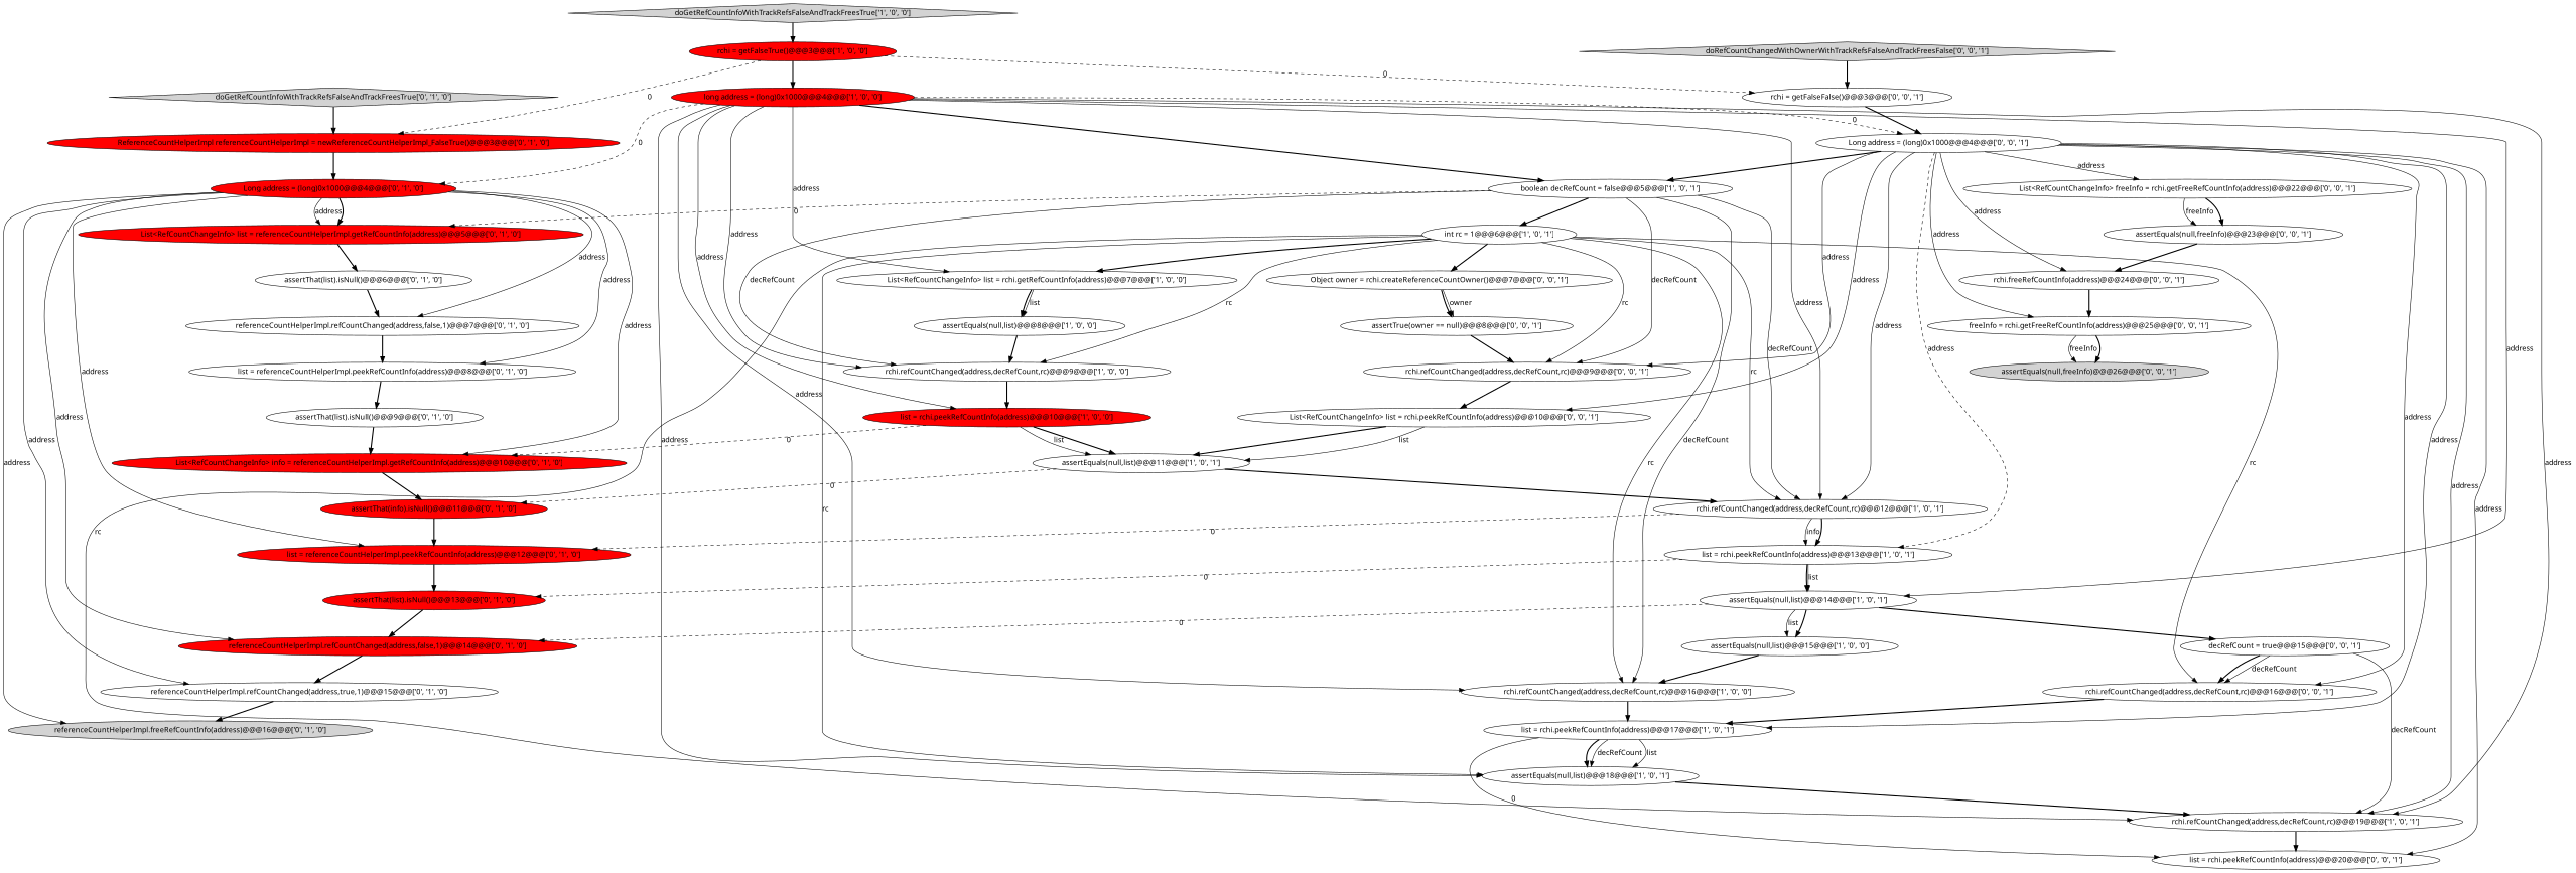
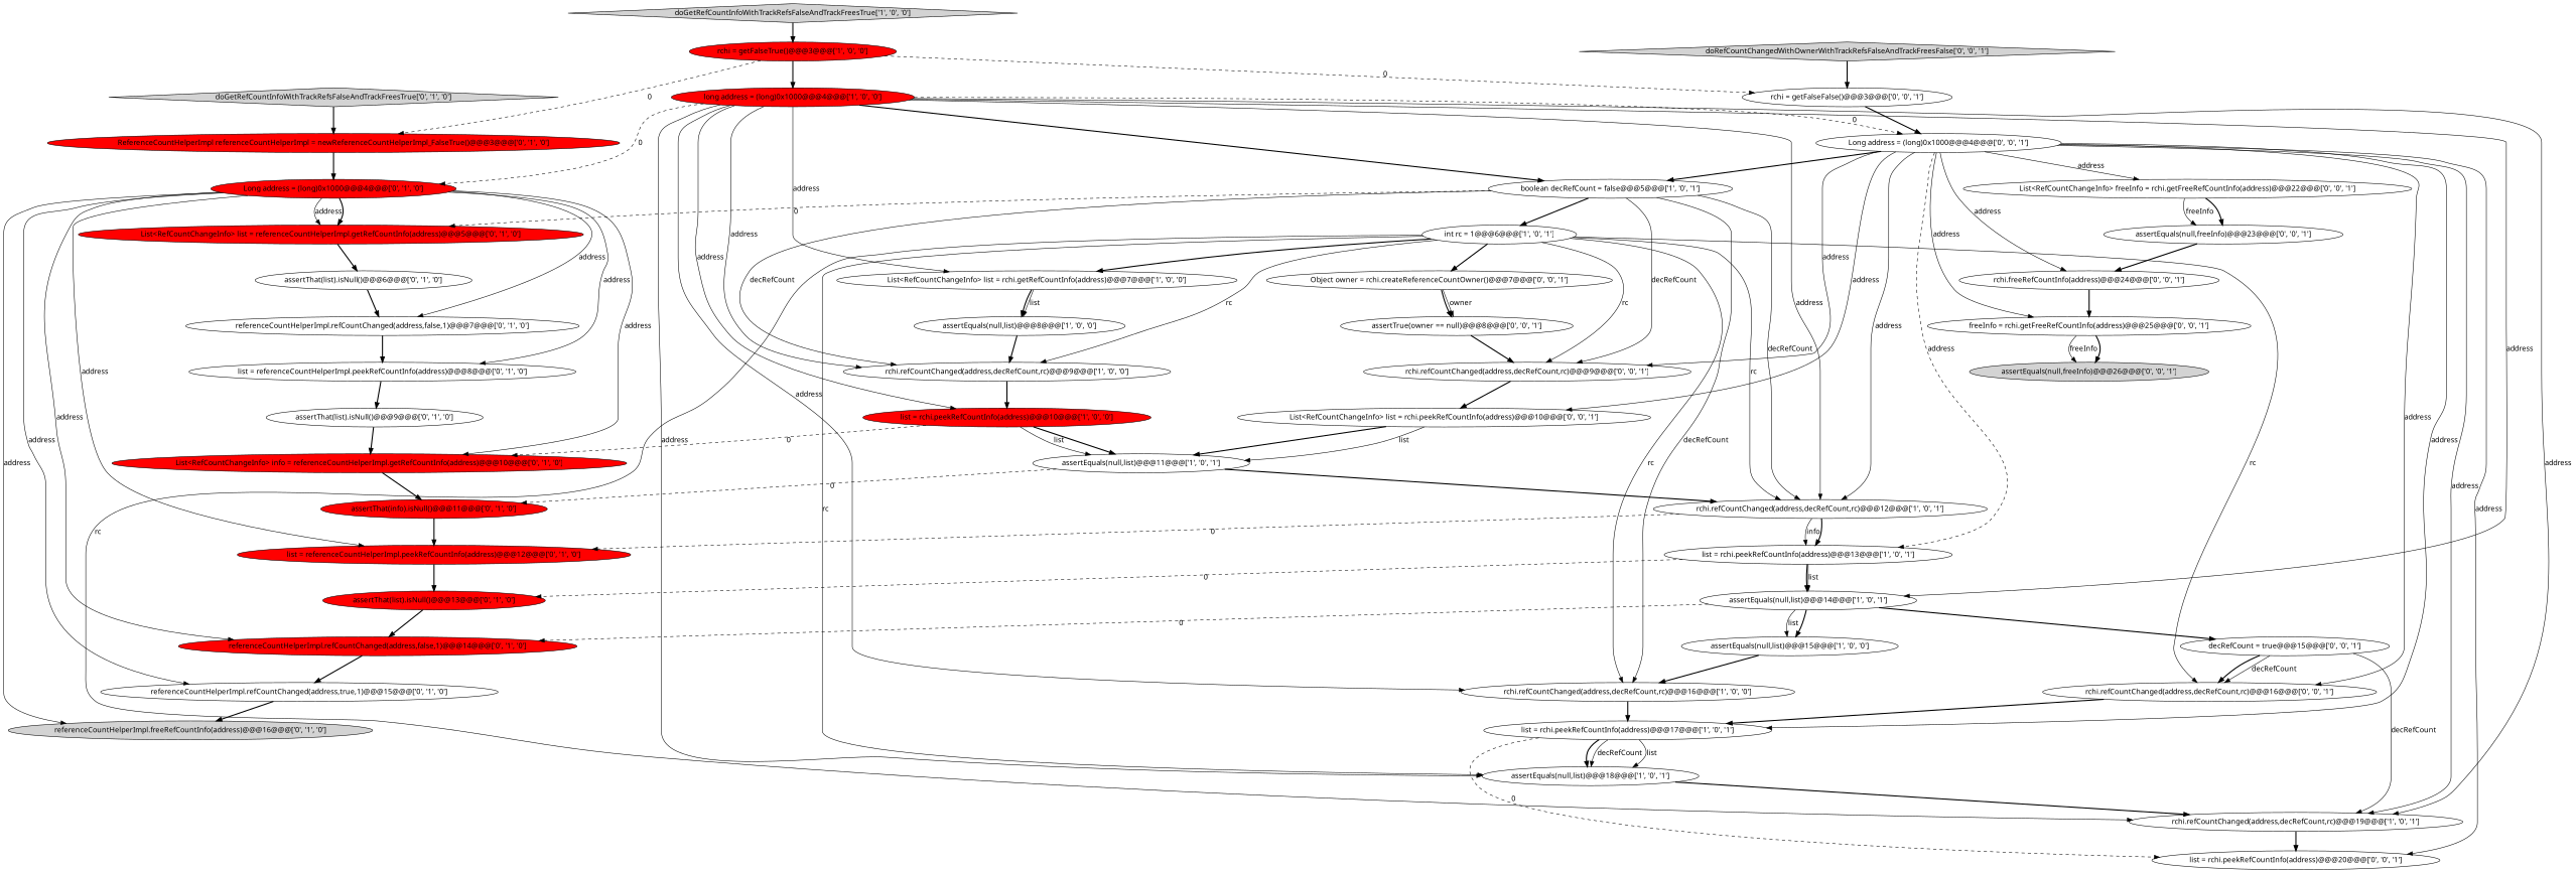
  digraph {
    fontname="Noto Sans"
    node [fillcolor=white fontname="Noto Sans" shape=ellipse style=filled]
    edge [fontname="Noto Sans" style=solid]
    n1 [fillcolor=lightgray label="doGetRefCountInfoWithTrackRefsFalseAndTrackFreesTrue['1', '0', '0']" shape=diamond]
    n2 [fillcolor=red label="rchi = getFalseTrue()@@@3@@@['1', '0', '0']"]
    n3 [label="rchi = getFalseFalse()@@@3@@@['0', '0', '1']"]
    n4 [fillcolor=red label="ReferenceCountHelperImpl referenceCountHelperImpl = newReferenceCountHelperImpl_FalseTrue()@@@3@@@['0', '1', '0']"]
    n5 [fillcolor=red label="long address = (long)0x1000@@@4@@@['1', '0', '0']"]
    n6 [label="rchi.refCountChanged(address,decRefCount,rc)@@@12@@@['1', '0', '1']"]
    n7 [fillcolor=red label="list = referenceCountHelperImpl.peekRefCountInfo(address)@@@12@@@['0', '1', '0']"]
    n8 [label="list = rchi.peekRefCountInfo(address)@@@13@@@['1', '0', '1']"]
    n9 [fillcolor=red label="assertThat(list).isNull()@@@13@@@['0', '1', '0']"]
    n10 [label="assertEquals(null,list)@@@14@@@['1', '0', '1']"]
    n11 [fillcolor=red label="referenceCountHelperImpl.refCountChanged(address,false,1)@@@14@@@['0', '1', '0']"]
    n12 [label="referenceCountHelperImpl.refCountChanged(address,true,1)@@@15@@@['0', '1', '0']"]
    n13 [label="list = rchi.peekRefCountInfo(address)@@@20@@@['0', '0', '1']"]
    n14 [label="rchi.refCountChanged(address,decRefCount,rc)@@@9@@@['0', '0', '1']"]
    n15 [label="List<RefCountChangeInfo> list = rchi.peekRefCountInfo(address)@@@10@@@['0', '0', '1']"]
    n16 [label="assertEquals(null,list)@@@11@@@['1', '0', '1']"]
    n17 [fillcolor=red label="assertThat(info).isNull()@@@11@@@['0', '1', '0']"]
    n18 [label="Long address = (long)0x1000@@@4@@@['0', '0', '1']"]
    n19 [label="rchi.refCountChanged(address,decRefCount,rc)@@@19@@@['1', '0', '1']"]
    n20 [label="List<RefCountChangeInfo> freeInfo = rchi.getFreeRefCountInfo(address)@@@22@@@['0', '0', '1']"]
    n21 [label="rchi.refCountChanged(address,decRefCount,rc)@@@16@@@['0', '0', '1']"]
    n22 [label="list = rchi.peekRefCountInfo(address)@@@17@@@['1', '0', '1']"]
    n23 [label="boolean decRefCount = false@@@5@@@['1', '0', '1']"]
    n24 [label="rchi.freeRefCountInfo(address)@@@24@@@['0', '0', '1']"]
    n25 [label="freeInfo = rchi.getFreeRefCountInfo(address)@@@25@@@['0', '0', '1']"]
    n26 [fillcolor=lightgray label="referenceCountHelperImpl.freeRefCountInfo(address)@@@16@@@['0', '1', '0']"]
    n27 [label="assertTrue(owner == null)@@@8@@@['0', '0', '1']"]
    n28 [label="referenceCountHelperImpl.refCountChanged(address,false,1)@@@7@@@['0', '1', '0']"]
    n29 [label="list = referenceCountHelperImpl.peekRefCountInfo(address)@@@8@@@['0', '1', '0']"]
    n30 [label="assertThat(list).isNull()@@@9@@@['0', '1', '0']"]
    n31 [label="assertEquals(null,freeInfo)@@@23@@@['0', '0', '1']"]
    n32 [fillcolor=red label="List<RefCountChangeInfo> info = referenceCountHelperImpl.getRefCountInfo(address)@@@10@@@['0', '1', '0']"]
    n33 [label="assertThat(list).isNull()@@@6@@@['0', '1', '0']"]
    n34 [fillcolor=lightgray label="assertEquals(null,freeInfo)@@@26@@@['0', '0', '1']"]
    n35 [label="List<RefCountChangeInfo> list = rchi.getRefCountInfo(address)@@@7@@@['1', '0', '0']"]
    n36 [label="assertEquals(null,list)@@@8@@@['1', '0', '0']"]
    n37 [label="rchi.refCountChanged(address,decRefCount,rc)@@@9@@@['1', '0', '0']"]
    n38 [fillcolor=lightgray label="doRefCountChangedWithOwnerWithTrackRefsFalseAndTrackFreesFalse['0', '0', '1']" shape=diamond]
    n39 [label="assertEquals(null,list)@@@18@@@['1', '0', '1']"]
    n40 [label="rchi.refCountChanged(address,decRefCount,rc)@@@16@@@['1', '0', '0']"]
    n41 [fillcolor=red label="List<RefCountChangeInfo> list = referenceCountHelperImpl.getRefCountInfo(address)@@@5@@@['0', '1', '0']"]
    n42 [label="int rc = 1@@@6@@@['1', '0', '1']"]
    n43 [fillcolor=red label="list = rchi.peekRefCountInfo(address)@@@10@@@['1', '0', '0']"]
    n44 [label="assertEquals(null,list)@@@15@@@['1', '0', '0']"]
    n45 [fillcolor=red label="Long address = (long)0x1000@@@4@@@['0', '1', '0']"]
    n46 [label="decRefCount = true@@@15@@@['0', '0', '1']"]
    n47 [label="Object owner = rchi.createReferenceCountOwner()@@@7@@@['0', '0', '1']"]
    n48 [fillcolor=lightgray label="doGetRefCountInfoWithTrackRefsFalseAndTrackFreesTrue['0', '1', '0']" shape=diamond]
    n1 -> n2 [style=bold]
    n2 -> n3 [label=0 style=dashed]
    n2 -> n4 [label=0 style=dashed]
    n2 -> n5 [style=bold]
    n3 -> n18 [style=bold]
    n4 -> n45 [style=bold]
    n5 -> n6 [label=address]
    n5 -> n10 [label=address]
    n5 -> n18 [label=0 style=dashed]
    n5 -> n19 [label=address]
    n5 -> n23 [style=bold]
    n5 -> n35 [label=address]
    n5 -> n37 [label=address]
    n5 -> n39 [label=address]
    n5 -> n40 [label=address]
    n5 -> n43 [label=address]
    n5 -> n45 [label=0 style=dashed]
    n6 -> n7 [label=0 style=dashed]
    n6 -> n8 [label=info]
    n6 -> n8 [style=bold]
    n7 -> n9 [style=bold]
    n8 -> n9 [label=0 style=dashed]
    n8 -> n10 [style=bold]
    n8 -> n10 [label=list]
    n9 -> n11 [style=bold]
    n10 -> n11 [label=0 style=dashed]
    n10 -> n44 [style=bold]
    n10 -> n44 [label=list]
    n10 -> n46 [style=bold]
    n11 -> n12 [style=bold]
    n12 -> n26 [style=bold]
    n14 -> n15 [style=bold]
    n15 -> n16 [label=list]
    n15 -> n16 [style=bold]
    n16 -> n6 [style=bold]
    n16 -> n17 [label=0 style=dashed]
    n17 -> n7 [style=bold]
    n18 -> n6 [label=address]
    n18 -> n8 [label=address style=dashed]
    n18 -> n13 [label=address]
    n18 -> n14 [label=address]
    n18 -> n15 [label=address]
    n18 -> n19 [label=address]
    n18 -> n20 [label=address]
    n18 -> n21 [label=address]
    n18 -> n22 [label=address]
    n18 -> n23 [style=bold]
    n18 -> n24 [label=address]
    n18 -> n25 [label=address]
    n19 -> n13 [style=bold]
    n20 -> n31 [style=bold]
    n20 -> n31 [label=freeInfo]
    n21 -> n22 [style=bold]
-   n22 -> n13 [label=0]
+   n22 -> n13 [label=0 style=dashed]
    n22 -> n39 [label=list]
    n22 -> n39 [style=bold]
    n22 -> n39 [label=decRefCount]
    n23 -> n6 [label=decRefCount]
    n23 -> n14 [label=decRefCount]
    n23 -> n37 [label=decRefCount]
    n23 -> n40 [label=decRefCount]
    n23 -> n41 [label=0 style=dashed]
    n23 -> n42 [style=bold]
    n24 -> n25 [style=bold]
    n25 -> n34 [style=bold]
    n25 -> n34 [label=freeInfo]
    n27 -> n14 [style=bold]
    n28 -> n29 [style=bold]
    n29 -> n30 [style=bold]
    n30 -> n32 [style=bold]
    n31 -> n24 [style=bold]
    n32 -> n17 [style=bold]
    n33 -> n28 [style=bold]
    n35 -> n36 [style=bold]
    n35 -> n36 [label=list]
    n36 -> n37 [style=bold]
    n37 -> n43 [style=bold]
    n38 -> n3 [style=bold]
    n39 -> n19 [style=bold]
    n40 -> n22 [style=bold]
    n41 -> n33 [style=bold]
    n42 -> n6 [label=rc]
    n42 -> n14 [label=rc]
    n42 -> n19 [label=rc]
    n42 -> n21 [label=rc]
    n42 -> n35 [style=bold]
    n42 -> n37 [label=rc]
    n42 -> n39 [label=rc]
    n42 -> n40 [label=rc]
    n42 -> n47 [style=bold]
    n43 -> n16 [style=bold]
    n43 -> n16 [label=list]
    n43 -> n32 [label=0 style=dashed]
    n44 -> n40 [style=bold]
    n45 -> n7 [label=address]
    n45 -> n11 [label=address]
    n45 -> n12 [label=address]
    n45 -> n26 [label=address]
    n45 -> n28 [label=address]
    n45 -> n29 [label=address]
    n45 -> n32 [label=address]
    n45 -> n41 [label=address]
    n45 -> n41 [style=bold]
    n46 -> n19 [label=decRefCount]
    n46 -> n21 [label=decRefCount]
    n46 -> n21 [style=bold]
    n47 -> n27 [label=owner]
    n47 -> n27 [style=bold]
    n48 -> n4 [style=bold]
  }
